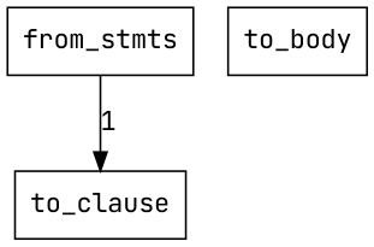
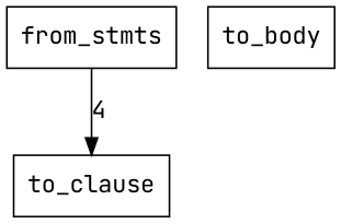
  digraph {
    rankdir=TB
    fontname="JetBrains Mono"
    node [fillcolor=white shape=box style=filled fontname="JetBrains Mono"]
    n1 [label=<from_stmts>]
    n2 [label=<to_clause>]
    n3 [label=<to_body>]
-   n1 -> n2 [label=1 fontname="JetBrains Mono"]
+   n1 -> n2 [label=4 fontname="JetBrains Mono"]
  }
